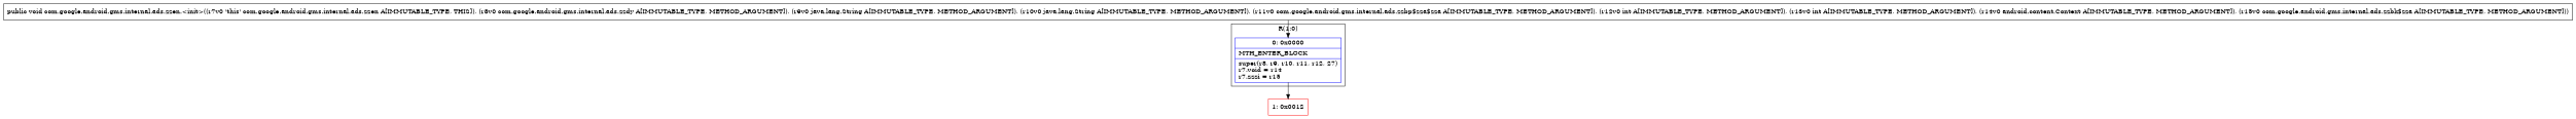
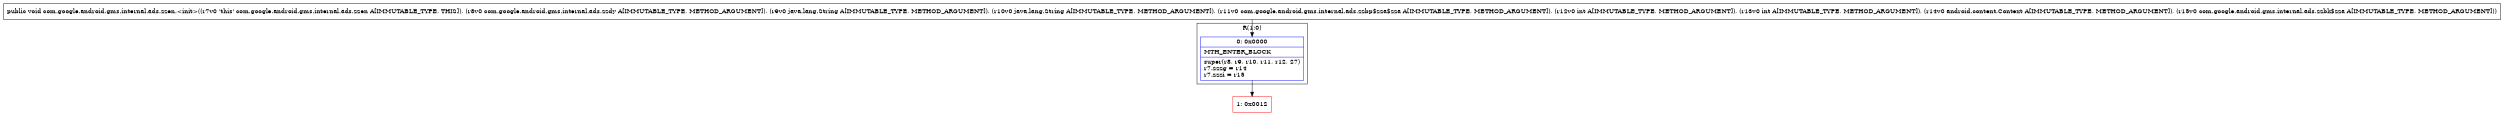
  digraph {
    node [shape=record]
-   n1 [color=blue label="{0\:\ 0x0000|MTH_ENTER_BLOCK\l|super(r8, r9, r10, r11, r12, 27)\lr7.void = r14\lr7.zzzi = r15\l}"]
+   n1 [color=blue label="{0\:\ 0x0000|MTH_ENTER_BLOCK\l|super(r8, r9, r10, r11, r12, 27)\lr7.zzzg = r14\lr7.zzzi = r15\l}"]
    n2 [color=red label="{1\:\ 0x0012}"]
    n3 [label="{public void com.google.android.gms.internal.ads.zzen.\<init\>((r7v0 'this' com.google.android.gms.internal.ads.zzen A[IMMUTABLE_TYPE, THIS]), (r8v0 com.google.android.gms.internal.ads.zzdy A[IMMUTABLE_TYPE, METHOD_ARGUMENT]), (r9v0 java.lang.String A[IMMUTABLE_TYPE, METHOD_ARGUMENT]), (r10v0 java.lang.String A[IMMUTABLE_TYPE, METHOD_ARGUMENT]), (r11v0 com.google.android.gms.internal.ads.zzbp$zza$zza A[IMMUTABLE_TYPE, METHOD_ARGUMENT]), (r12v0 int A[IMMUTABLE_TYPE, METHOD_ARGUMENT]), (r13v0 int A[IMMUTABLE_TYPE, METHOD_ARGUMENT]), (r14v0 android.content.Context A[IMMUTABLE_TYPE, METHOD_ARGUMENT]), (r15v0 com.google.android.gms.internal.ads.zzbk$zza A[IMMUTABLE_TYPE, METHOD_ARGUMENT])) }"]
    subgraph cluster_1 {
      label="R(1:0)"
      n1
    }
    n1 -> n2
    n3 -> n1
  }
